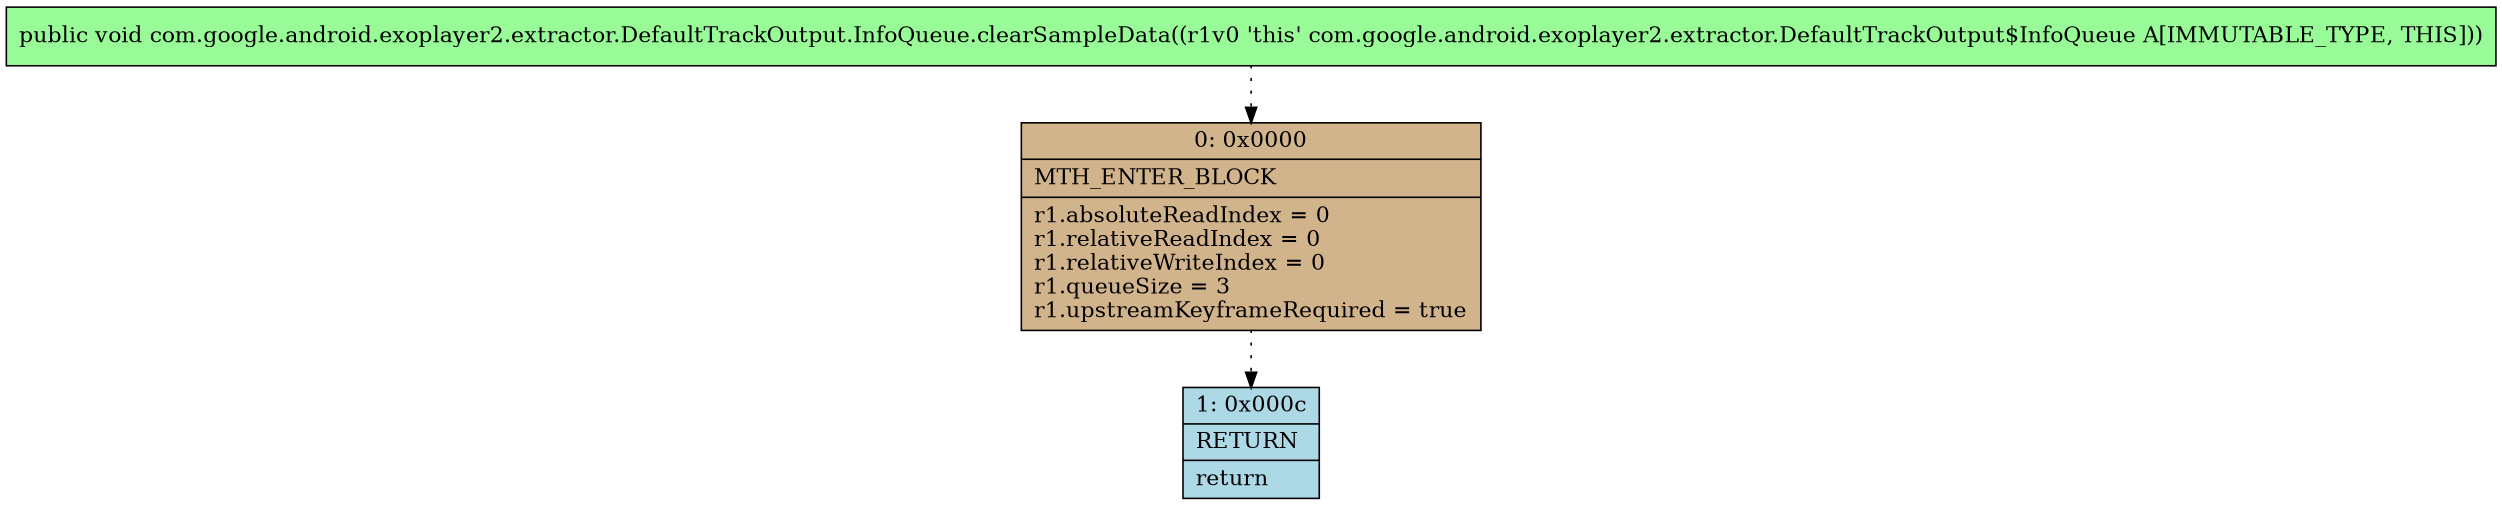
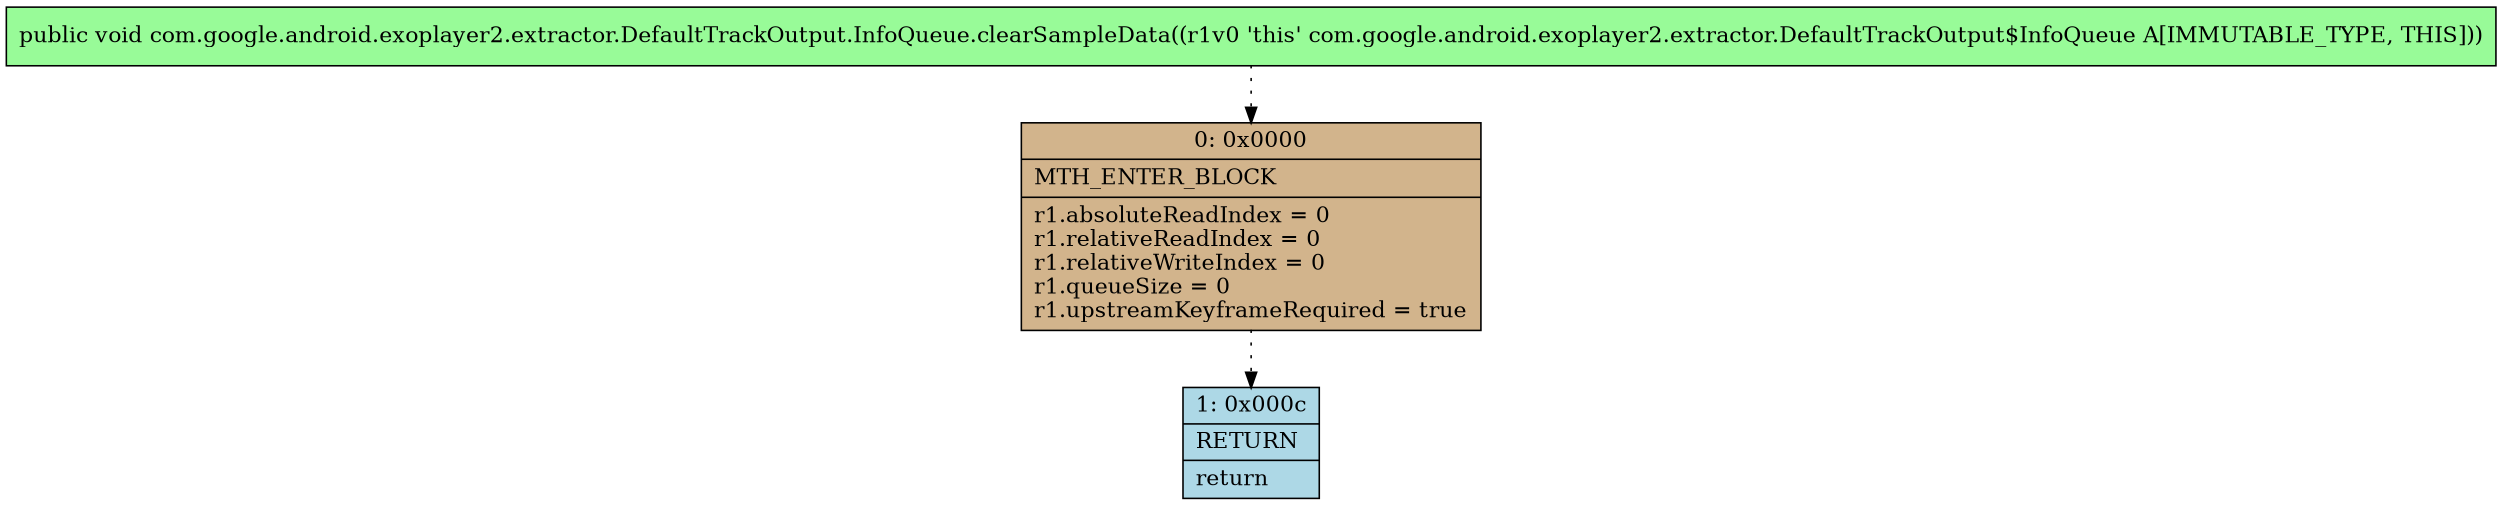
  digraph {
    fontname="DejaVu Serif"
    node [shape=record style=filled fontname="DejaVu Serif"]
    edge [style=dotted arrowhead=normal fontname="DejaVu Serif"]
-   n1 [label="{0\:\ 0x0000|MTH_ENTER_BLOCK\l|r1.absoluteReadIndex = 0\lr1.relativeReadIndex = 0\lr1.relativeWriteIndex = 0\lr1.queueSize = 3\lr1.upstreamKeyframeRequired = true\l}" fillcolor=tan]
+   n1 [label="{0\:\ 0x0000|MTH_ENTER_BLOCK\l|r1.absoluteReadIndex = 0\lr1.relativeReadIndex = 0\lr1.relativeWriteIndex = 0\lr1.queueSize = 0\lr1.upstreamKeyframeRequired = true\l}" fillcolor=tan]
    n2 [label="{1\:\ 0x000c|RETURN\l|return\l}" fillcolor=lightblue]
    n3 [label="{public void com.google.android.exoplayer2.extractor.DefaultTrackOutput.InfoQueue.clearSampleData((r1v0 'this' com.google.android.exoplayer2.extractor.DefaultTrackOutput$InfoQueue A[IMMUTABLE_TYPE, THIS])) }" fillcolor=palegreen]
    n1 -> n2
    n3 -> n1
  }
